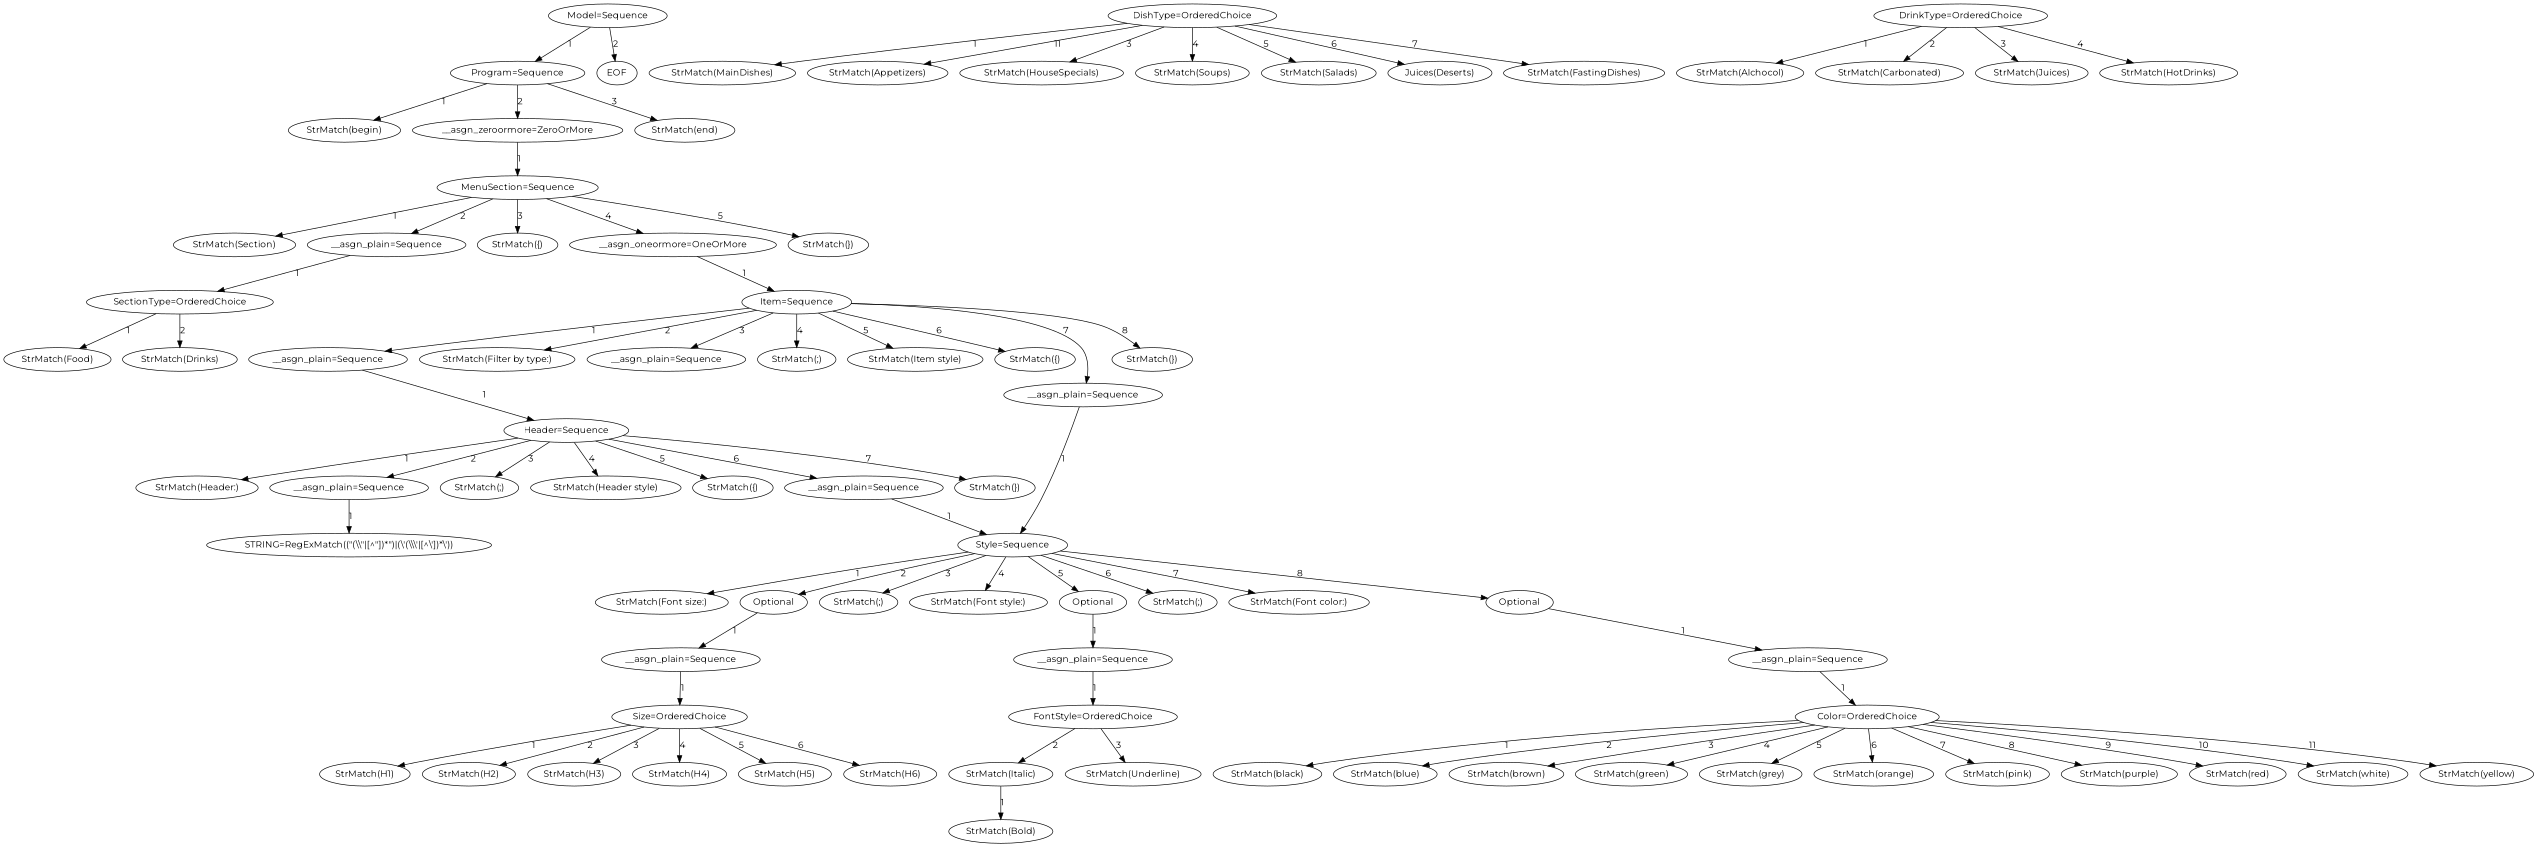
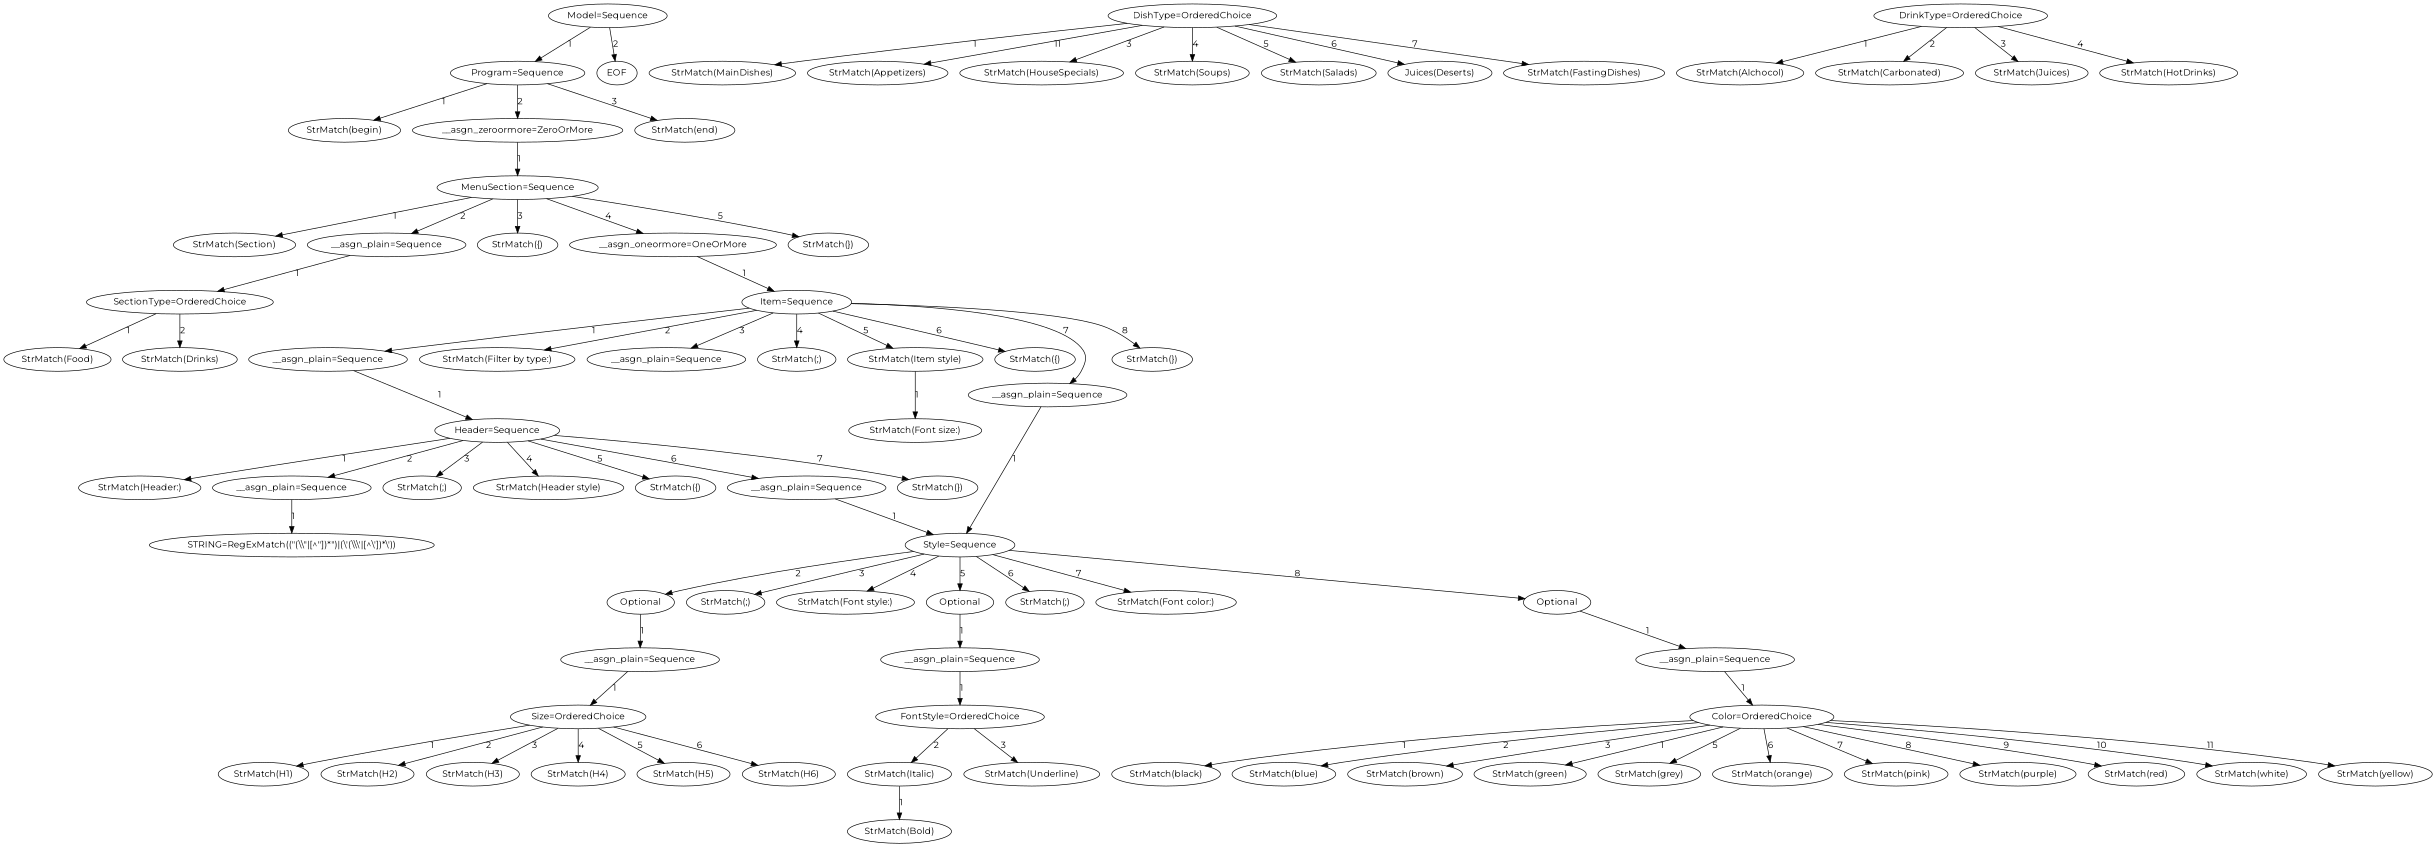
  digraph {
    fontname=Montserrat
    node [fontname=Montserrat]
    edge [fontname=Montserrat]
    n1 [label="Model=Sequence"]
    n2 [label="Program=Sequence"]
    n3 [label=EOF]
    n4 [label="StrMatch(begin)"]
    n5 [label="__asgn_zeroormore=ZeroOrMore"]
    n6 [label="StrMatch(end)"]
    n7 [label="MenuSection=Sequence"]
    n8 [label="StrMatch(Section)"]
    n9 [label="__asgn_plain=Sequence"]
    n10 [label="StrMatch({)"]
    n11 [label="__asgn_oneormore=OneOrMore"]
    n12 [label="StrMatch(})"]
    n13 [label="SectionType=OrderedChoice"]
    n14 [label="Item=Sequence"]
    n15 [label="StrMatch(Food)"]
    n16 [label="StrMatch(Drinks)"]
    n17 [label="__asgn_plain=Sequence"]
    n18 [label="StrMatch(Filter by type:)"]
    n19 [label="__asgn_plain=Sequence"]
    n20 [label="StrMatch(;)"]
    n21 [label="StrMatch(Item style)"]
    n22 [label="StrMatch({)"]
    n23 [label="__asgn_plain=Sequence"]
    n24 [label="StrMatch(})"]
    n25 [label="Header=Sequence"]
    n26 [label="Style=Sequence"]
    n27 [label="StrMatch(Header:)"]
    n28 [label="__asgn_plain=Sequence"]
    n29 [label="StrMatch(;)"]
    n30 [label="StrMatch(Header style)"]
    n31 [label="StrMatch({)"]
    n32 [label="__asgn_plain=Sequence"]
    n33 [label="StrMatch(})"]
    n34 [label="STRING=RegExMatch((\"(\\\\\"|[^\"])*\")|(\\'(\\\\\\'|[^\\'])*\\'))"]
    n35 [label="StrMatch(Font size:)"]
    n36 [label=Optional]
    n37 [label="StrMatch(;)"]
    n38 [label="StrMatch(Font style:)"]
    n39 [label=Optional]
    n40 [label="StrMatch(;)"]
    n41 [label="StrMatch(Font color:)"]
    n42 [label=Optional]
    n43 [label="__asgn_plain=Sequence"]
    n44 [label="__asgn_plain=Sequence"]
    n45 [label="__asgn_plain=Sequence"]
    n46 [label="Size=OrderedChoice"]
    n47 [label="StrMatch(H1)"]
    n48 [label="StrMatch(H2)"]
    n49 [label="StrMatch(H3)"]
    n50 [label="StrMatch(H4)"]
    n51 [label="StrMatch(H5)"]
    n52 [label="StrMatch(H6)"]
    n53 [label="FontStyle=OrderedChoice"]
    n54 [label="StrMatch(Italic)"]
    n55 [label="StrMatch(Underline)"]
    n56 [label="StrMatch(Bold)"]
    n57 [label="Color=OrderedChoice"]
    n58 [label="StrMatch(black)"]
    n59 [label="StrMatch(blue)"]
    n60 [label="StrMatch(brown)"]
    n61 [label="StrMatch(green)"]
    n62 [label="StrMatch(grey)"]
    n63 [label="StrMatch(orange)"]
    n64 [label="StrMatch(pink)"]
    n65 [label="StrMatch(purple)"]
    n66 [label="StrMatch(red)"]
    n67 [label="StrMatch(white)"]
    n68 [label="StrMatch(yellow)"]
    n69 [label="DishType=OrderedChoice"]
    n70 [label="StrMatch(MainDishes)"]
    n71 [label="StrMatch(Appetizers)"]
    n72 [label="StrMatch(HouseSpecials)"]
    n73 [label="StrMatch(Soups)"]
    n74 [label="StrMatch(Salads)"]
    n75 [label="Juices(Deserts)"]
    n76 [label="StrMatch(FastingDishes)"]
    n77 [label="DrinkType=OrderedChoice"]
    n78 [label="StrMatch(Alchocol)"]
    n79 [label="StrMatch(Carbonated)"]
    n80 [label="StrMatch(Juices)"]
    n81 [label="StrMatch(HotDrinks)"]
    n1 -> n2 [label=1]
    n1 -> n3 [label=2]
    n2 -> n4 [label=1]
    n2 -> n5 [label=2]
    n2 -> n6 [label=3]
    n5 -> n7 [label=1]
    n7 -> n8 [label=1]
    n7 -> n9 [label=2]
    n7 -> n10 [label=3]
    n7 -> n11 [label=4]
    n7 -> n12 [label=5]
    n9 -> n13 [label=1]
    n11 -> n14 [label=1]
    n13 -> n15 [label=1]
    n13 -> n16 [label=2]
    n14 -> n17 [label=1]
    n14 -> n18 [label=2]
    n14 -> n19 [label=3]
    n14 -> n20 [label=4]
    n14 -> n21 [label=5]
    n14 -> n22 [label=6]
    n14 -> n23 [label=7]
    n14 -> n24 [label=8]
    n17 -> n25 [label=1]
    n23 -> n26 [label=1]
    n25 -> n27 [label=1]
    n25 -> n28 [label=2]
    n25 -> n29 [label=3]
    n25 -> n30 [label=4]
    n25 -> n31 [label=5]
    n25 -> n32 [label=6]
    n25 -> n33 [label=7]
-   n26 -> n35 [label=1]
+   n21 -> n35 [label=1]
    n26 -> n36 [label=2]
    n26 -> n37 [label=3]
    n26 -> n38 [label=4]
    n26 -> n39 [label=5]
    n26 -> n40 [label=6]
    n26 -> n41 [label=7]
    n26 -> n42 [label=8]
    n28 -> n34 [label=1]
    n32 -> n26 [label=1]
    n36 -> n43 [label=1]
    n39 -> n44 [label=1]
    n42 -> n45 [label=1]
    n43 -> n46 [label=1]
    n44 -> n53 [label=1]
    n45 -> n57 [label=1]
    n46 -> n47 [label=1]
    n46 -> n48 [label=2]
    n46 -> n49 [label=3]
    n46 -> n50 [label=4]
    n46 -> n51 [label=5]
    n46 -> n52 [label=6]
    n53 -> n54 [label=2]
    n53 -> n55 [label=3]
    n54 -> n56 [label=1]
    n57 -> n58 [label=1]
    n57 -> n59 [label=2]
    n57 -> n60 [label=3]
-   n57 -> n61 [label=4]
+   n57 -> n61 [label=1]
    n57 -> n62 [label=5]
    n57 -> n63 [label=6]
    n57 -> n64 [label=7]
    n57 -> n65 [label=8]
    n57 -> n66 [label=9]
    n57 -> n67 [label=10]
    n57 -> n68 [label=11]
    n69 -> n70 [label=1]
    n69 -> n71 [label=11]
    n69 -> n72 [label=3]
    n69 -> n73 [label=4]
    n69 -> n74 [label=5]
    n69 -> n75 [label=6]
    n69 -> n76 [label=7]
    n77 -> n78 [label=1]
    n77 -> n79 [label=2]
    n77 -> n80 [label=3]
    n77 -> n81 [label=4]
  }
